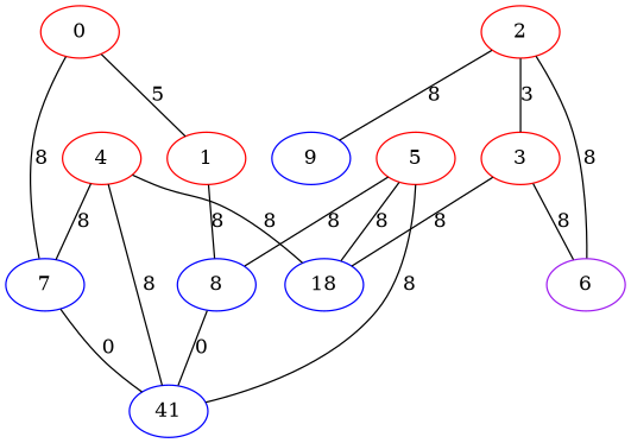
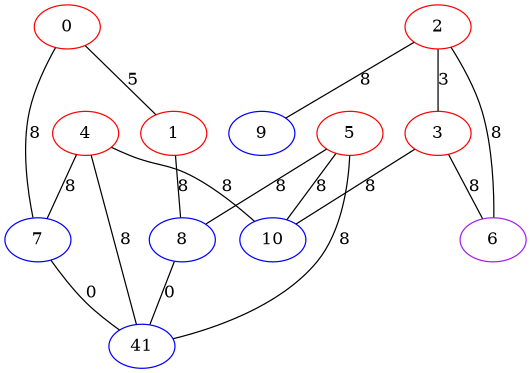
  graph {
    node [color=red weight=1]
    0
    1
    7 [color=blue weight=3]
    8 [color=blue weight=3]
    n5 [color=blue label=41 weight=3]
    2
    3
    6 [color=purple weight=4]
    9 [color=blue weight=3]
-   10 [color=blue weight=3 label=18]
+   10 [color=blue weight=3]
    4
    5
    0 -- 1 [label=5]
    0 -- 7 [label=8]
    1 -- 8 [label=8]
    7 -- n5 [label=0]
    8 -- n5 [label=0]
    2 -- 3 [label=3]
    2 -- 6 [label=8]
    2 -- 9 [label=8]
    3 -- 6 [label=8]
    3 -- 10 [label=8]
    4 -- 7 [label=8]
    4 -- n5 [label=8]
    4 -- 10 [label=8]
    5 -- 8 [label=8]
    5 -- n5 [label=8]
    5 -- 10 [label=8]
  }
